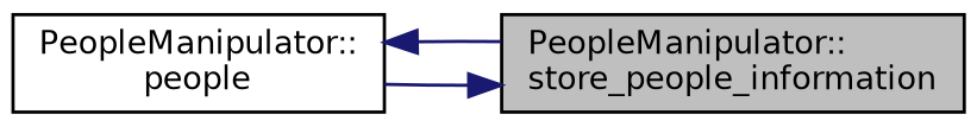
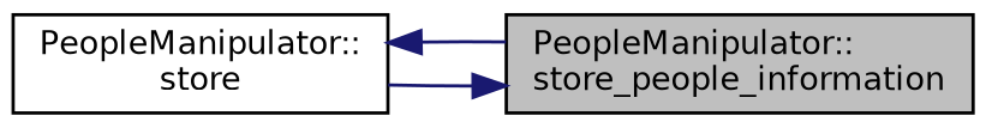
  digraph {
    rankdir=RL
    node [color=black fontname=Helvetica fontsize=10 shape=record style=filled]
    edge [color=midnightblue dir=back fontname=Helvetica fontsize=10 labelfontname=Helvetica labelfontsize=10 style=solid]
    n1 [fillcolor=grey75 fontcolor=black height=0.2 label="PeopleManipulator::\lstore_people_information" width=0.4]
-   n2 [fillcolor=white height=0.2 label="PeopleManipulator::\lpeople" width=0.4]
+   n2 [fillcolor=white height=0.2 label="PeopleManipulator::\lstore" width=0.4]
    n1 -> n2
    n2 -> n1
  }
